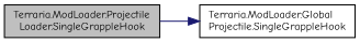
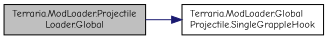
  digraph {
    rankdir=LR
    fontname="Comic Neue"
    node [color=black fontname="Comic Neue" fontsize=10 shape=record style=filled]
-   n1 [fillcolor=grey75 fontcolor=black height=0.2 label="Terraria.ModLoader.Projectile\lLoader.SingleGrappleHook" width=0.4]
+   n1 [fillcolor=grey75 fontcolor=black height=0.2 label="Terraria.ModLoader.Projectile\lLoader.Global" width=0.4]
    n2 [fillcolor=white height=0.2 label="Terraria.ModLoader.Global\lProjectile.SingleGrappleHook" width=0.4]
    n1 -> n2 [color=midnightblue fontname="Comic Neue" fontsize=10 labelfontname=Helvetica labelfontsize=10 style=solid]
  }
